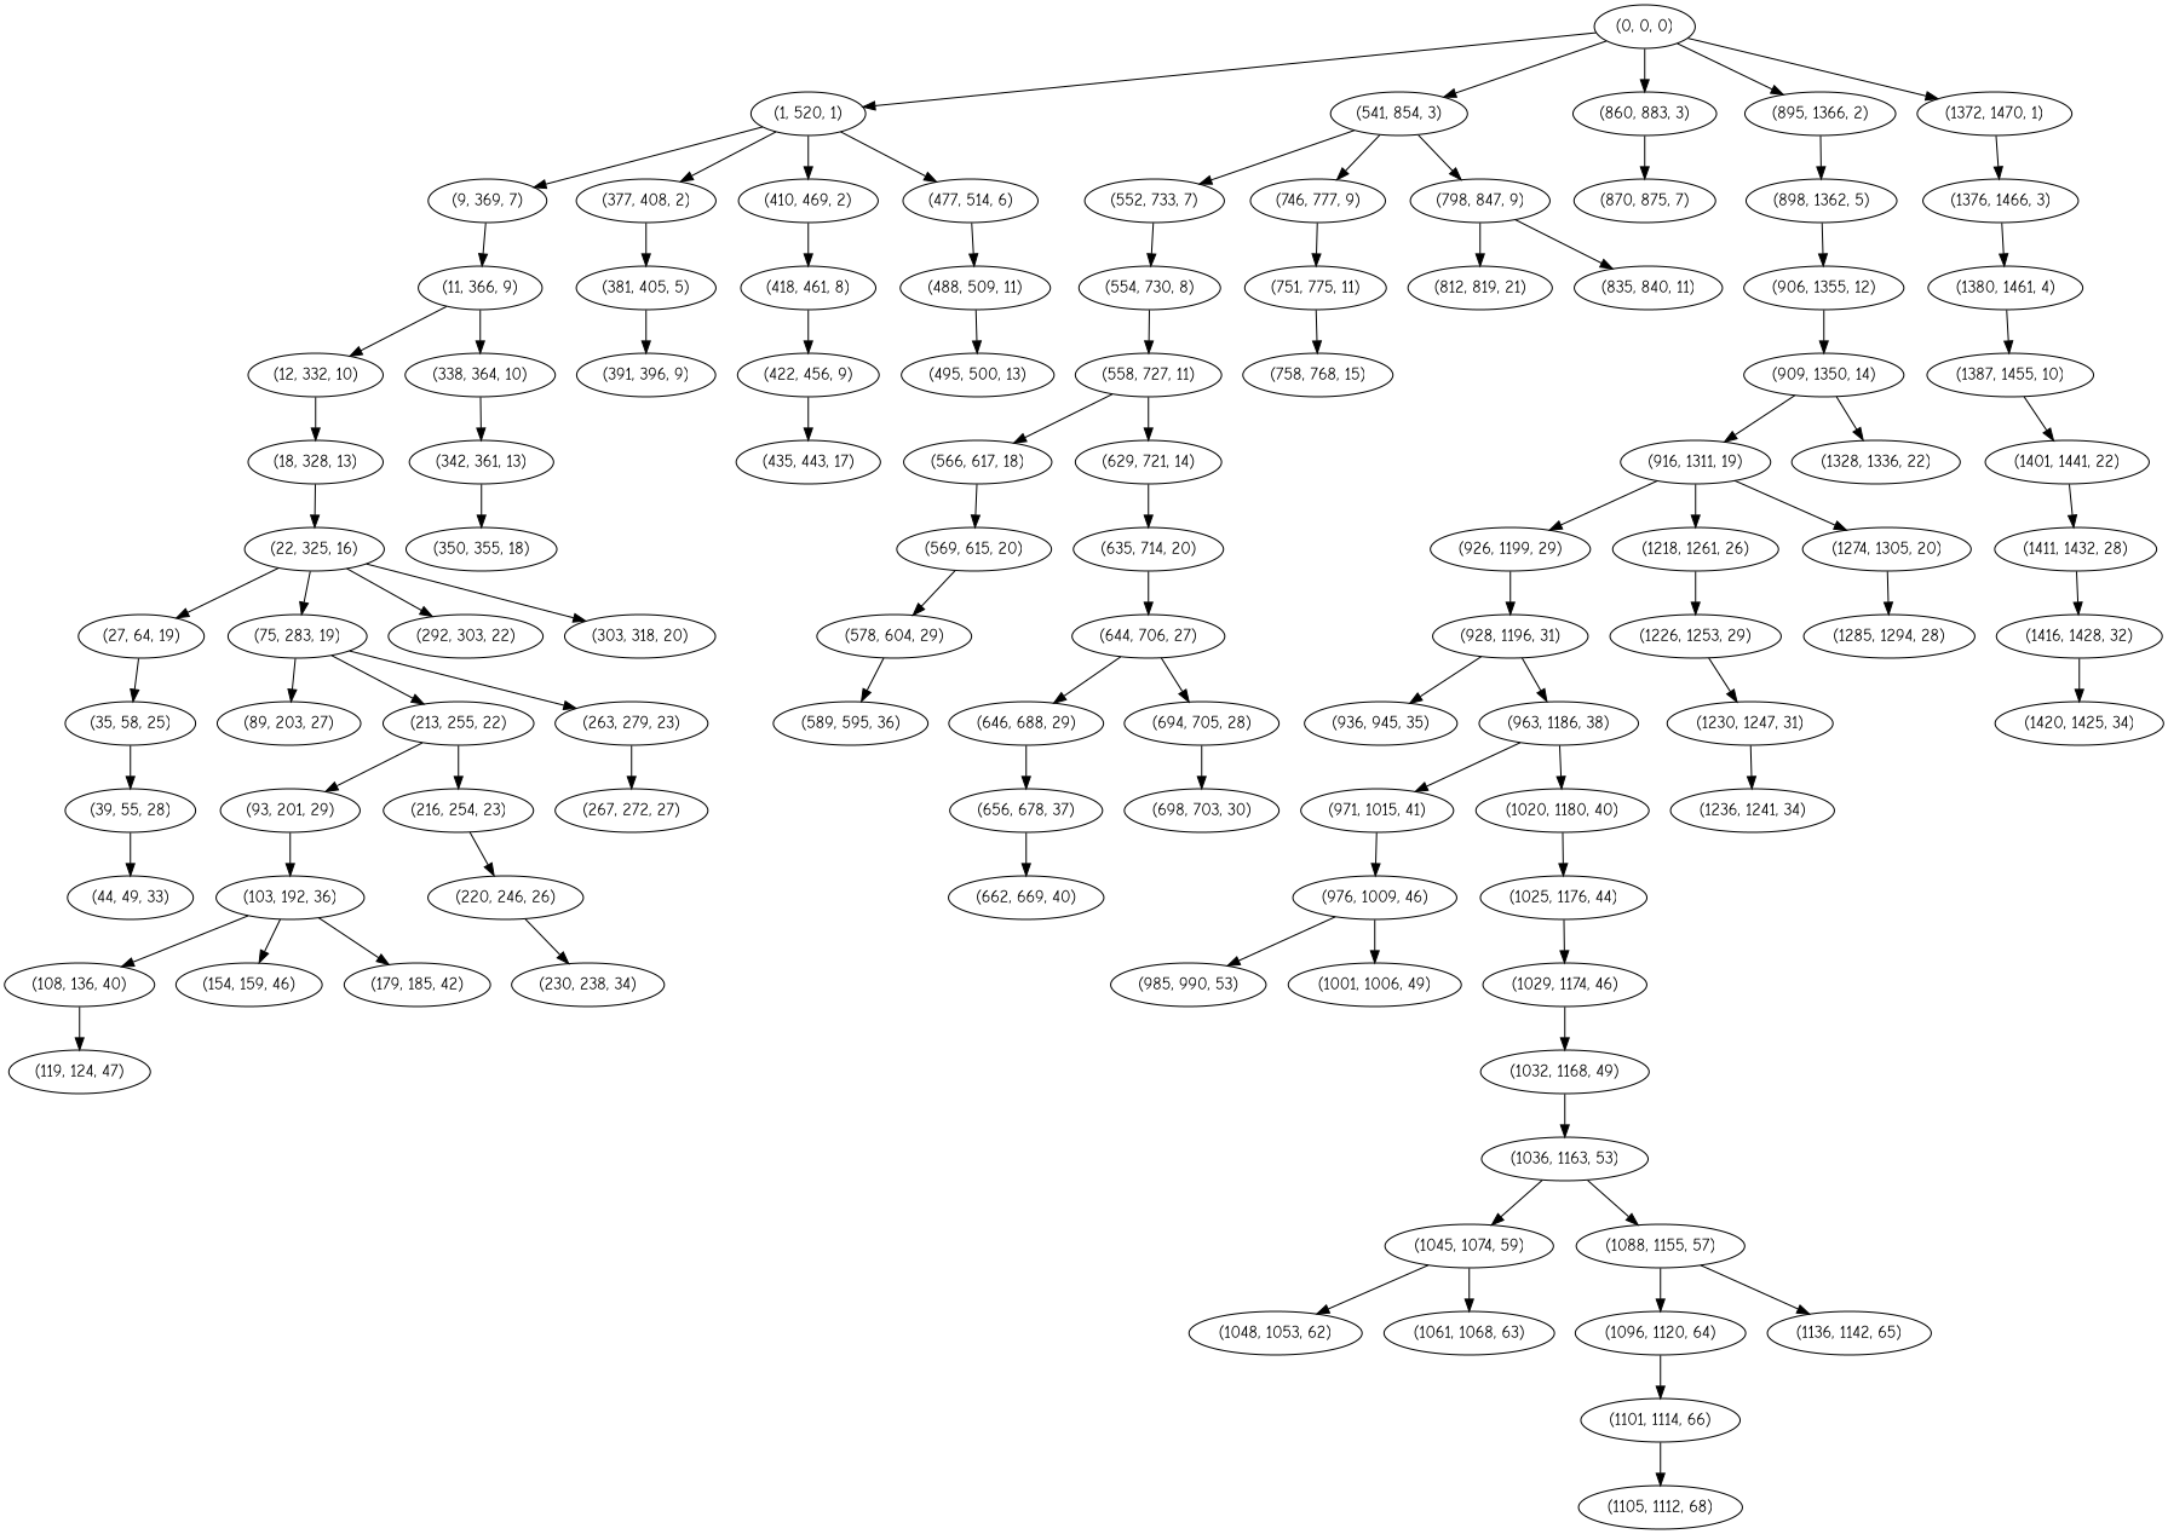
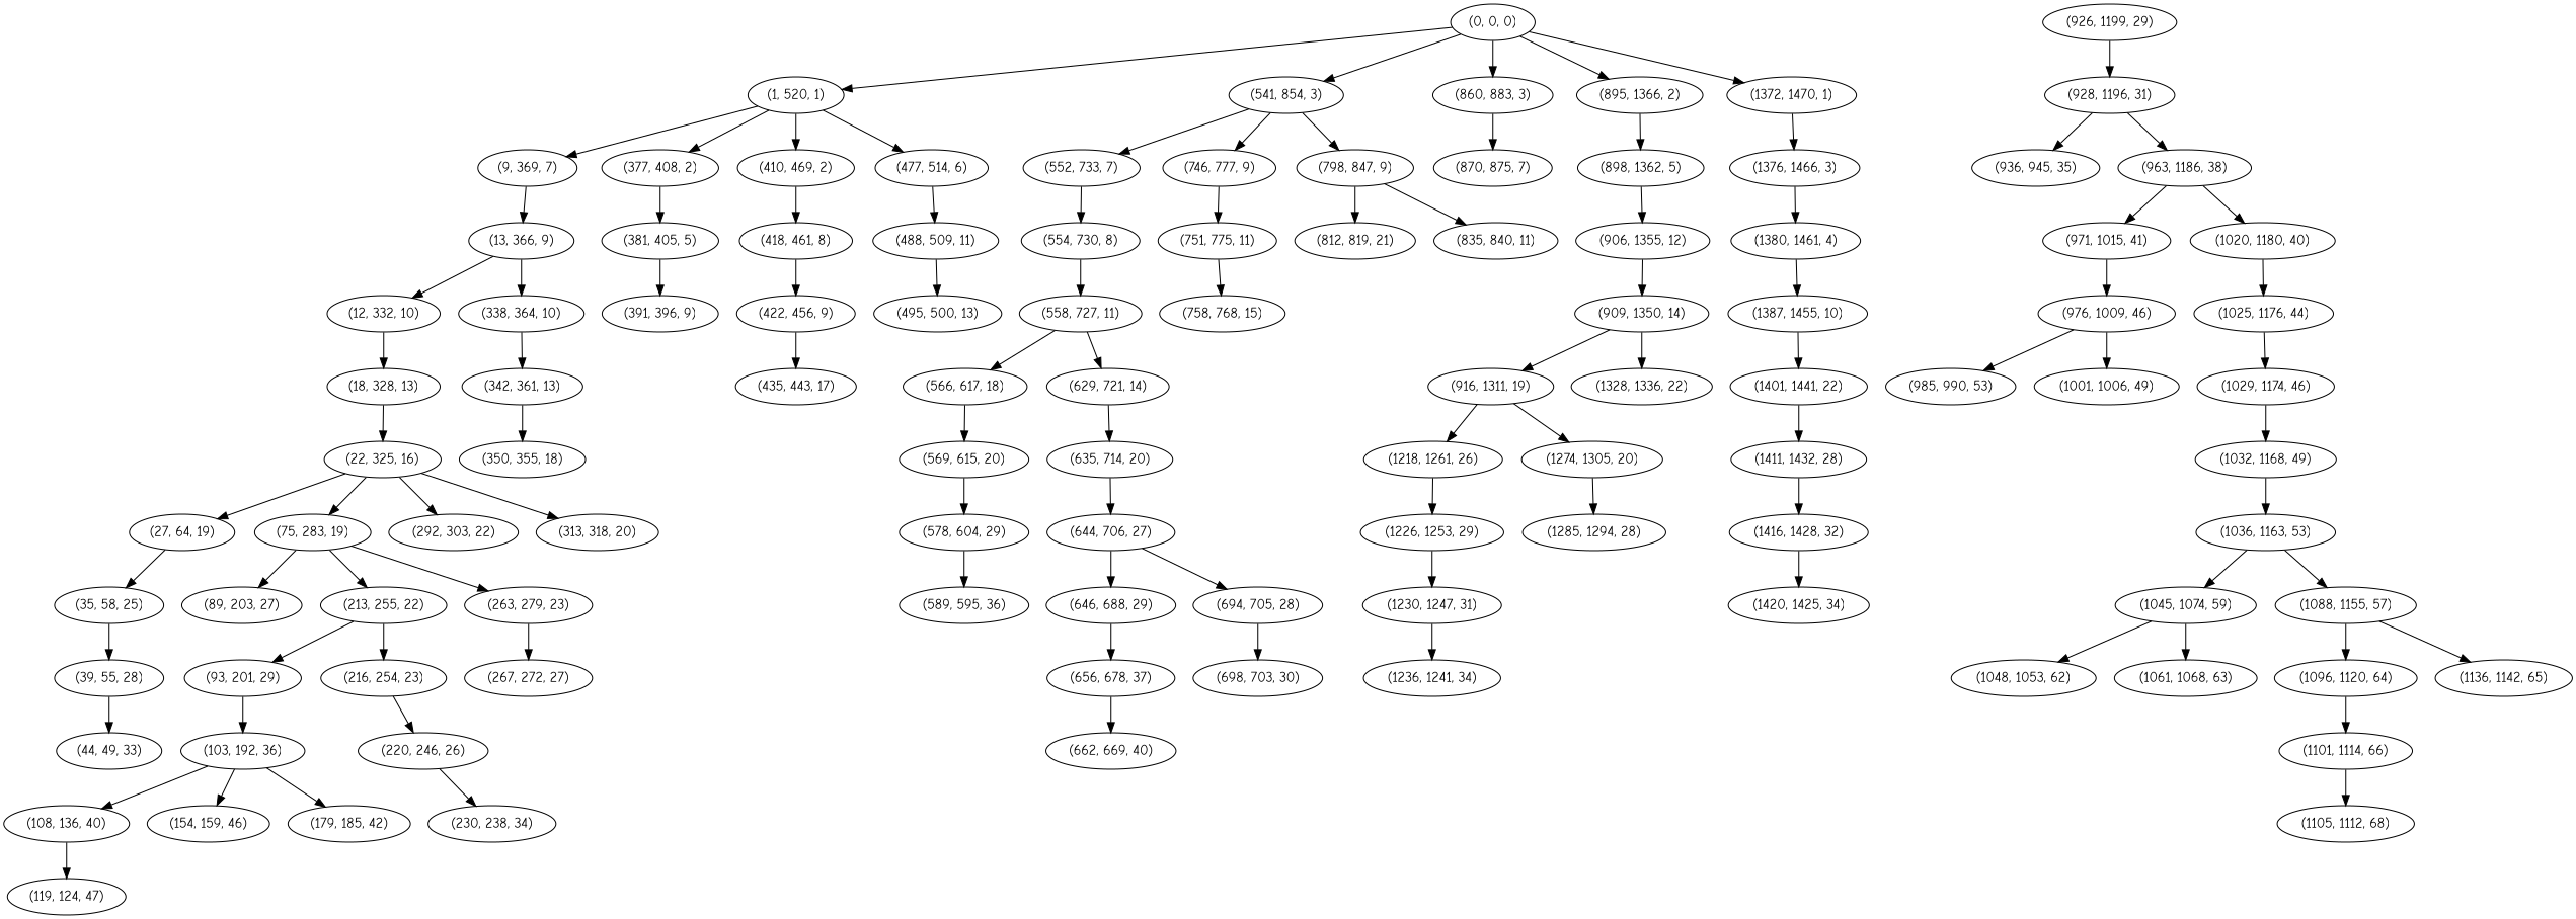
  digraph {
    fontname="Comic Neue"
    node [fontname="Comic Neue"]
    edge [fontname="Comic Neue"]
    "(0, 0, 0)"
    "(1, 520, 1)"
    "(541, 854, 3)"
    "(860, 883, 3)"
    "(895, 1366, 2)"
    "(1372, 1470, 1)"
    "(9, 369, 7)"
    "(377, 408, 2)"
    "(410, 469, 2)"
    "(477, 514, 6)"
    "(552, 733, 7)"
    "(746, 777, 9)"
    "(798, 847, 9)"
    "(870, 875, 7)"
    "(898, 1362, 5)"
    "(1376, 1466, 3)"
-   "(11, 366, 9)"
+   "(11, 366, 9)" [label="(13, 366, 9)"]
    "(381, 405, 5)"
    "(418, 461, 8)"
    "(488, 509, 11)"
    "(12, 332, 10)"
    "(338, 364, 10)"
    "(18, 328, 13)"
    "(342, 361, 13)"
    "(22, 325, 16)"
    "(27, 64, 19)"
    "(75, 283, 19)"
    "(292, 303, 22)"
-   "(313, 318, 20)" [label="(303, 318, 20)"]
+   "(313, 318, 20)"
    "(35, 58, 25)"
    "(89, 203, 27)"
    "(213, 255, 22)"
    "(263, 279, 23)"
    "(39, 55, 28)"
    "(44, 49, 33)"
    "(93, 201, 29)"
    "(216, 254, 23)"
    "(267, 272, 27)"
    "(103, 192, 36)"
    "(108, 136, 40)"
    "(154, 159, 46)"
    "(179, 185, 42)"
    "(119, 124, 47)"
    "(220, 246, 26)"
    "(230, 238, 34)"
    "(350, 355, 18)"
    "(391, 396, 9)"
    "(422, 456, 9)"
    "(435, 443, 17)"
    "(495, 500, 13)"
    "(554, 730, 8)"
    "(751, 775, 11)"
    "(812, 819, 21)"
    "(835, 840, 11)"
    "(558, 727, 11)"
    "(566, 617, 18)"
    "(629, 721, 14)"
    "(569, 615, 20)"
    "(635, 714, 20)"
    "(578, 604, 29)"
    "(589, 595, 36)"
    "(644, 706, 27)"
    "(646, 688, 29)"
    "(694, 705, 28)"
    "(656, 678, 37)"
    "(698, 703, 30)"
    "(662, 669, 40)"
    "(758, 768, 15)"
    "(906, 1355, 12)"
    "(909, 1350, 14)"
    "(916, 1311, 19)"
    "(1328, 1336, 22)"
    "(926, 1199, 29)"
    "(1218, 1261, 26)"
    "(1274, 1305, 20)"
    "(928, 1196, 31)"
    "(1226, 1253, 29)"
    "(1285, 1294, 28)"
    "(936, 945, 35)"
    "(963, 1186, 38)"
    "(971, 1015, 41)"
    "(1020, 1180, 40)"
    "(976, 1009, 46)"
    "(1025, 1176, 44)"
    "(985, 990, 53)"
    "(1001, 1006, 49)"
    "(1029, 1174, 46)"
    "(1032, 1168, 49)"
    "(1036, 1163, 53)"
    "(1045, 1074, 59)"
    "(1088, 1155, 57)"
    "(1048, 1053, 62)"
    "(1061, 1068, 63)"
    "(1096, 1120, 64)"
    "(1136, 1142, 65)"
    "(1101, 1114, 66)"
    "(1105, 1112, 68)"
    "(1230, 1247, 31)"
    "(1236, 1241, 34)"
    "(1380, 1461, 4)"
    "(1387, 1455, 10)"
    "(1401, 1441, 22)"
    "(1411, 1432, 28)"
    "(1416, 1428, 32)"
    "(1420, 1425, 34)"
    "(0, 0, 0)" -> "(1, 520, 1)"
    "(0, 0, 0)" -> "(541, 854, 3)"
    "(0, 0, 0)" -> "(860, 883, 3)"
    "(0, 0, 0)" -> "(895, 1366, 2)"
    "(0, 0, 0)" -> "(1372, 1470, 1)"
    "(1, 520, 1)" -> "(9, 369, 7)"
    "(1, 520, 1)" -> "(377, 408, 2)"
    "(1, 520, 1)" -> "(410, 469, 2)"
    "(1, 520, 1)" -> "(477, 514, 6)"
    "(541, 854, 3)" -> "(552, 733, 7)"
    "(541, 854, 3)" -> "(746, 777, 9)"
    "(541, 854, 3)" -> "(798, 847, 9)"
    "(860, 883, 3)" -> "(870, 875, 7)"
    "(895, 1366, 2)" -> "(898, 1362, 5)"
    "(1372, 1470, 1)" -> "(1376, 1466, 3)"
    "(9, 369, 7)" -> "(11, 366, 9)"
    "(377, 408, 2)" -> "(381, 405, 5)"
    "(410, 469, 2)" -> "(418, 461, 8)"
    "(477, 514, 6)" -> "(488, 509, 11)"
    "(552, 733, 7)" -> "(554, 730, 8)"
    "(746, 777, 9)" -> "(751, 775, 11)"
    "(798, 847, 9)" -> "(812, 819, 21)"
    "(798, 847, 9)" -> "(835, 840, 11)"
    "(898, 1362, 5)" -> "(906, 1355, 12)"
    "(1376, 1466, 3)" -> "(1380, 1461, 4)"
    "(11, 366, 9)" -> "(12, 332, 10)"
    "(11, 366, 9)" -> "(338, 364, 10)"
    "(381, 405, 5)" -> "(391, 396, 9)"
    "(418, 461, 8)" -> "(422, 456, 9)"
    "(488, 509, 11)" -> "(495, 500, 13)"
    "(12, 332, 10)" -> "(18, 328, 13)"
    "(338, 364, 10)" -> "(342, 361, 13)"
    "(18, 328, 13)" -> "(22, 325, 16)"
    "(342, 361, 13)" -> "(350, 355, 18)"
    "(22, 325, 16)" -> "(27, 64, 19)"
    "(22, 325, 16)" -> "(75, 283, 19)"
    "(22, 325, 16)" -> "(292, 303, 22)"
    "(22, 325, 16)" -> "(313, 318, 20)"
    "(27, 64, 19)" -> "(35, 58, 25)"
    "(75, 283, 19)" -> "(89, 203, 27)"
    "(75, 283, 19)" -> "(213, 255, 22)"
    "(75, 283, 19)" -> "(263, 279, 23)"
    "(35, 58, 25)" -> "(39, 55, 28)"
    "(213, 255, 22)" -> "(93, 201, 29)"
    "(213, 255, 22)" -> "(216, 254, 23)"
    "(263, 279, 23)" -> "(267, 272, 27)"
    "(39, 55, 28)" -> "(44, 49, 33)"
    "(93, 201, 29)" -> "(103, 192, 36)"
    "(216, 254, 23)" -> "(220, 246, 26)"
    "(103, 192, 36)" -> "(108, 136, 40)"
    "(103, 192, 36)" -> "(154, 159, 46)"
    "(103, 192, 36)" -> "(179, 185, 42)"
    "(108, 136, 40)" -> "(119, 124, 47)"
    "(220, 246, 26)" -> "(230, 238, 34)"
    "(422, 456, 9)" -> "(435, 443, 17)"
    "(554, 730, 8)" -> "(558, 727, 11)"
    "(751, 775, 11)" -> "(758, 768, 15)"
    "(558, 727, 11)" -> "(566, 617, 18)"
    "(558, 727, 11)" -> "(629, 721, 14)"
    "(566, 617, 18)" -> "(569, 615, 20)"
    "(629, 721, 14)" -> "(635, 714, 20)"
    "(569, 615, 20)" -> "(578, 604, 29)"
    "(635, 714, 20)" -> "(644, 706, 27)"
    "(578, 604, 29)" -> "(589, 595, 36)"
    "(644, 706, 27)" -> "(646, 688, 29)"
    "(644, 706, 27)" -> "(694, 705, 28)"
    "(646, 688, 29)" -> "(656, 678, 37)"
    "(694, 705, 28)" -> "(698, 703, 30)"
    "(656, 678, 37)" -> "(662, 669, 40)"
    "(906, 1355, 12)" -> "(909, 1350, 14)"
    "(909, 1350, 14)" -> "(916, 1311, 19)"
    "(909, 1350, 14)" -> "(1328, 1336, 22)"
-   "(916, 1311, 19)" -> "(926, 1199, 29)"
    "(916, 1311, 19)" -> "(1218, 1261, 26)"
    "(916, 1311, 19)" -> "(1274, 1305, 20)"
    "(926, 1199, 29)" -> "(928, 1196, 31)"
    "(1218, 1261, 26)" -> "(1226, 1253, 29)"
    "(1274, 1305, 20)" -> "(1285, 1294, 28)"
    "(928, 1196, 31)" -> "(936, 945, 35)"
    "(928, 1196, 31)" -> "(963, 1186, 38)"
    "(1226, 1253, 29)" -> "(1230, 1247, 31)"
    "(963, 1186, 38)" -> "(971, 1015, 41)"
    "(963, 1186, 38)" -> "(1020, 1180, 40)"
    "(971, 1015, 41)" -> "(976, 1009, 46)"
    "(1020, 1180, 40)" -> "(1025, 1176, 44)"
    "(976, 1009, 46)" -> "(985, 990, 53)"
    "(976, 1009, 46)" -> "(1001, 1006, 49)"
    "(1025, 1176, 44)" -> "(1029, 1174, 46)"
    "(1029, 1174, 46)" -> "(1032, 1168, 49)"
    "(1032, 1168, 49)" -> "(1036, 1163, 53)"
    "(1036, 1163, 53)" -> "(1045, 1074, 59)"
    "(1036, 1163, 53)" -> "(1088, 1155, 57)"
    "(1045, 1074, 59)" -> "(1048, 1053, 62)"
    "(1045, 1074, 59)" -> "(1061, 1068, 63)"
    "(1088, 1155, 57)" -> "(1096, 1120, 64)"
    "(1088, 1155, 57)" -> "(1136, 1142, 65)"
    "(1096, 1120, 64)" -> "(1101, 1114, 66)"
    "(1101, 1114, 66)" -> "(1105, 1112, 68)"
    "(1230, 1247, 31)" -> "(1236, 1241, 34)"
    "(1380, 1461, 4)" -> "(1387, 1455, 10)"
    "(1387, 1455, 10)" -> "(1401, 1441, 22)"
    "(1401, 1441, 22)" -> "(1411, 1432, 28)"
    "(1411, 1432, 28)" -> "(1416, 1428, 32)"
    "(1416, 1428, 32)" -> "(1420, 1425, 34)"
  }
